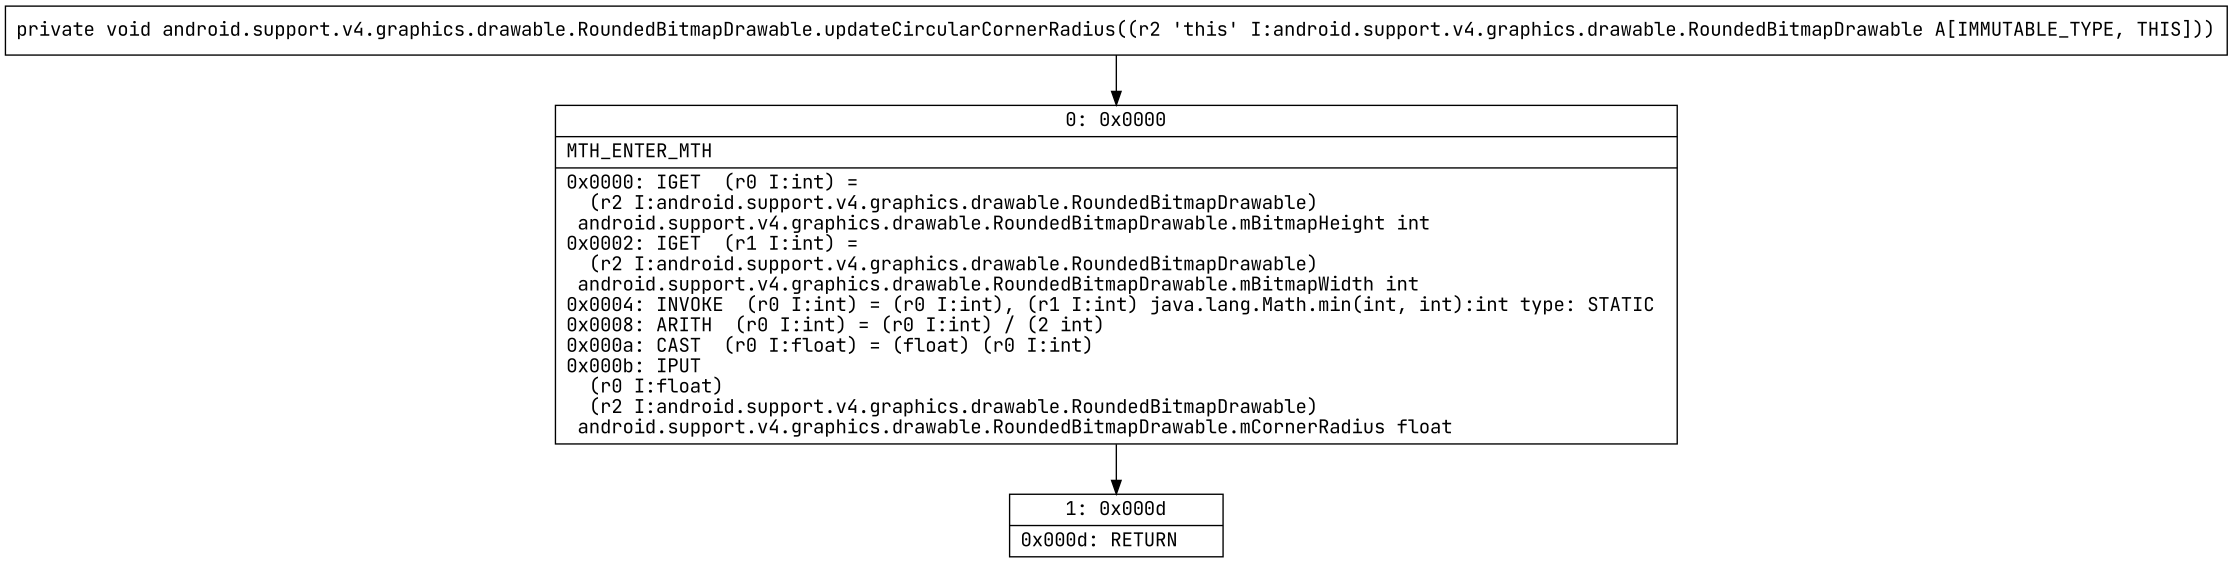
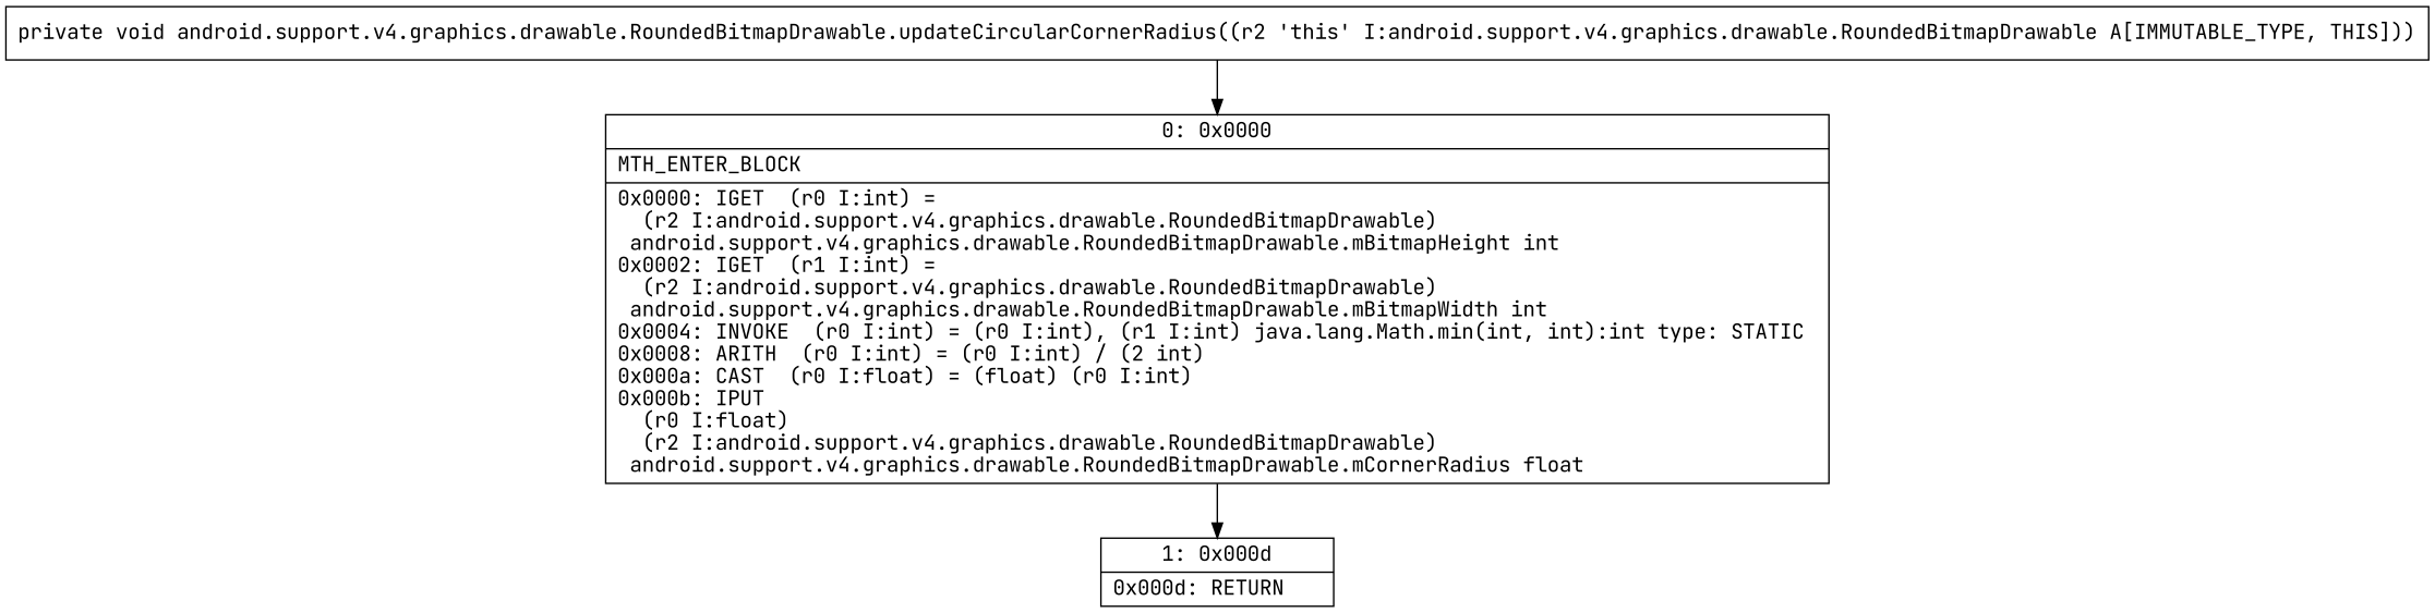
  digraph {
    fontname="JetBrains Mono"
    node [shape=record fontname="JetBrains Mono"]
    edge [fontname="JetBrains Mono"]
-   n1 [label="{0\:\ 0x0000|MTH_ENTER_MTH\l|0x0000: IGET  (r0 I:int) = \l  (r2 I:android.support.v4.graphics.drawable.RoundedBitmapDrawable)\l android.support.v4.graphics.drawable.RoundedBitmapDrawable.mBitmapHeight int \l0x0002: IGET  (r1 I:int) = \l  (r2 I:android.support.v4.graphics.drawable.RoundedBitmapDrawable)\l android.support.v4.graphics.drawable.RoundedBitmapDrawable.mBitmapWidth int \l0x0004: INVOKE  (r0 I:int) = (r0 I:int), (r1 I:int) java.lang.Math.min(int, int):int type: STATIC \l0x0008: ARITH  (r0 I:int) = (r0 I:int) \/ (2 int) \l0x000a: CAST  (r0 I:float) = (float) (r0 I:int) \l0x000b: IPUT  \l  (r0 I:float)\l  (r2 I:android.support.v4.graphics.drawable.RoundedBitmapDrawable)\l android.support.v4.graphics.drawable.RoundedBitmapDrawable.mCornerRadius float \l}"]
+   n1 [label="{0\:\ 0x0000|MTH_ENTER_BLOCK\l|0x0000: IGET  (r0 I:int) = \l  (r2 I:android.support.v4.graphics.drawable.RoundedBitmapDrawable)\l android.support.v4.graphics.drawable.RoundedBitmapDrawable.mBitmapHeight int \l0x0002: IGET  (r1 I:int) = \l  (r2 I:android.support.v4.graphics.drawable.RoundedBitmapDrawable)\l android.support.v4.graphics.drawable.RoundedBitmapDrawable.mBitmapWidth int \l0x0004: INVOKE  (r0 I:int) = (r0 I:int), (r1 I:int) java.lang.Math.min(int, int):int type: STATIC \l0x0008: ARITH  (r0 I:int) = (r0 I:int) \/ (2 int) \l0x000a: CAST  (r0 I:float) = (float) (r0 I:int) \l0x000b: IPUT  \l  (r0 I:float)\l  (r2 I:android.support.v4.graphics.drawable.RoundedBitmapDrawable)\l android.support.v4.graphics.drawable.RoundedBitmapDrawable.mCornerRadius float \l}"]
    n2 [label="{1\:\ 0x000d|0x000d: RETURN   \l}"]
    n3 [label="{private void android.support.v4.graphics.drawable.RoundedBitmapDrawable.updateCircularCornerRadius((r2 'this' I:android.support.v4.graphics.drawable.RoundedBitmapDrawable A[IMMUTABLE_TYPE, THIS])) }"]
    n1 -> n2
    n3 -> n1
  }
